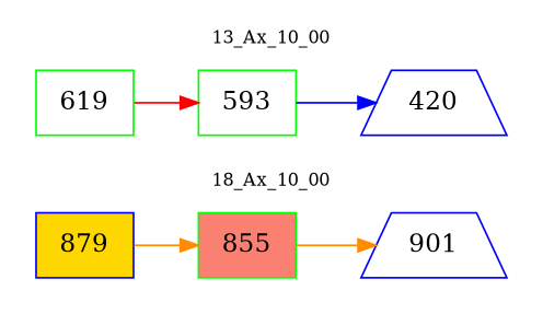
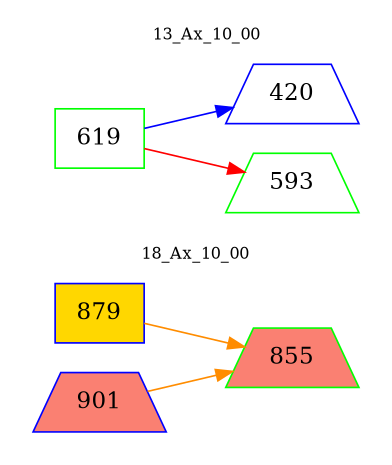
  digraph {
    rankdir=LR
    node [color=blue fillcolor=white shape=box style=filled]
    edge [color=darkorange]
    n1 [fillcolor=gold label=879]
-   n2 [color=green fillcolor=salmon label=855]
-   n3 [label=901 shape=trapezium]
+   n2 [color=green fillcolor=salmon label=855 shape=trapezium]
+   n3 [fillcolor=salmon label=901 shape=trapezium]
    n4 [color=green label=619]
-   n5 [color=green label=593]
+   n5 [color=green label=593 shape=trapezium]
    n6 [label=420 shape=trapezium]
    subgraph cluster_1 {
      color=white
      fontsize=10
      label="18_Ax_10_00"
      n1
      n2
      n3
    }
    subgraph cluster_2 {
      color=white
      fontsize=10
      label="13_Ax_10_00"
      n4
      n5
      n6
    }
    n1 -> n2
-   n2 -> n3
+   n3 -> n2
    n4 -> n5 [color=red]
-   n5 -> n6 [color=blue]
+   n4 -> n6 [color=blue]
  }
